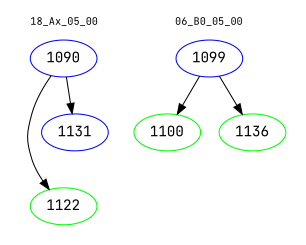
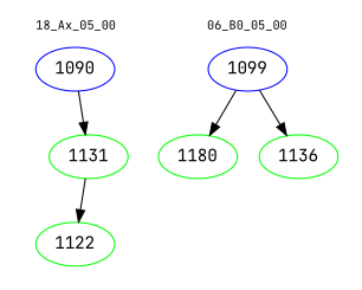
  digraph {
    fontname="JetBrains Mono"
    node [color=green fontname="JetBrains Mono"]
    edge [color=black fontname="JetBrains Mono"]
    n1 [color=blue label=1090]
    n2 [label=1122]
-   n3 [color=blue label=1131]
+   n3 [label=1131]
    n4 [color=blue label=1099]
-   n5 [label=1100]
+   n5 [label=1180]
    n6 [label=1136]
    subgraph cluster_1 {
      color=white
      fontsize=10
      label="18_Ax_05_00"
      n1
      n2
      n3
    }
    subgraph cluster_2 {
      color=white
      fontsize=10
      label="06_B0_05_00"
      n4
      n5
      n6
    }
-   n1 -> n2
+   n3 -> n2
    n1 -> n3
    n4 -> n5
    n4 -> n6
  }
